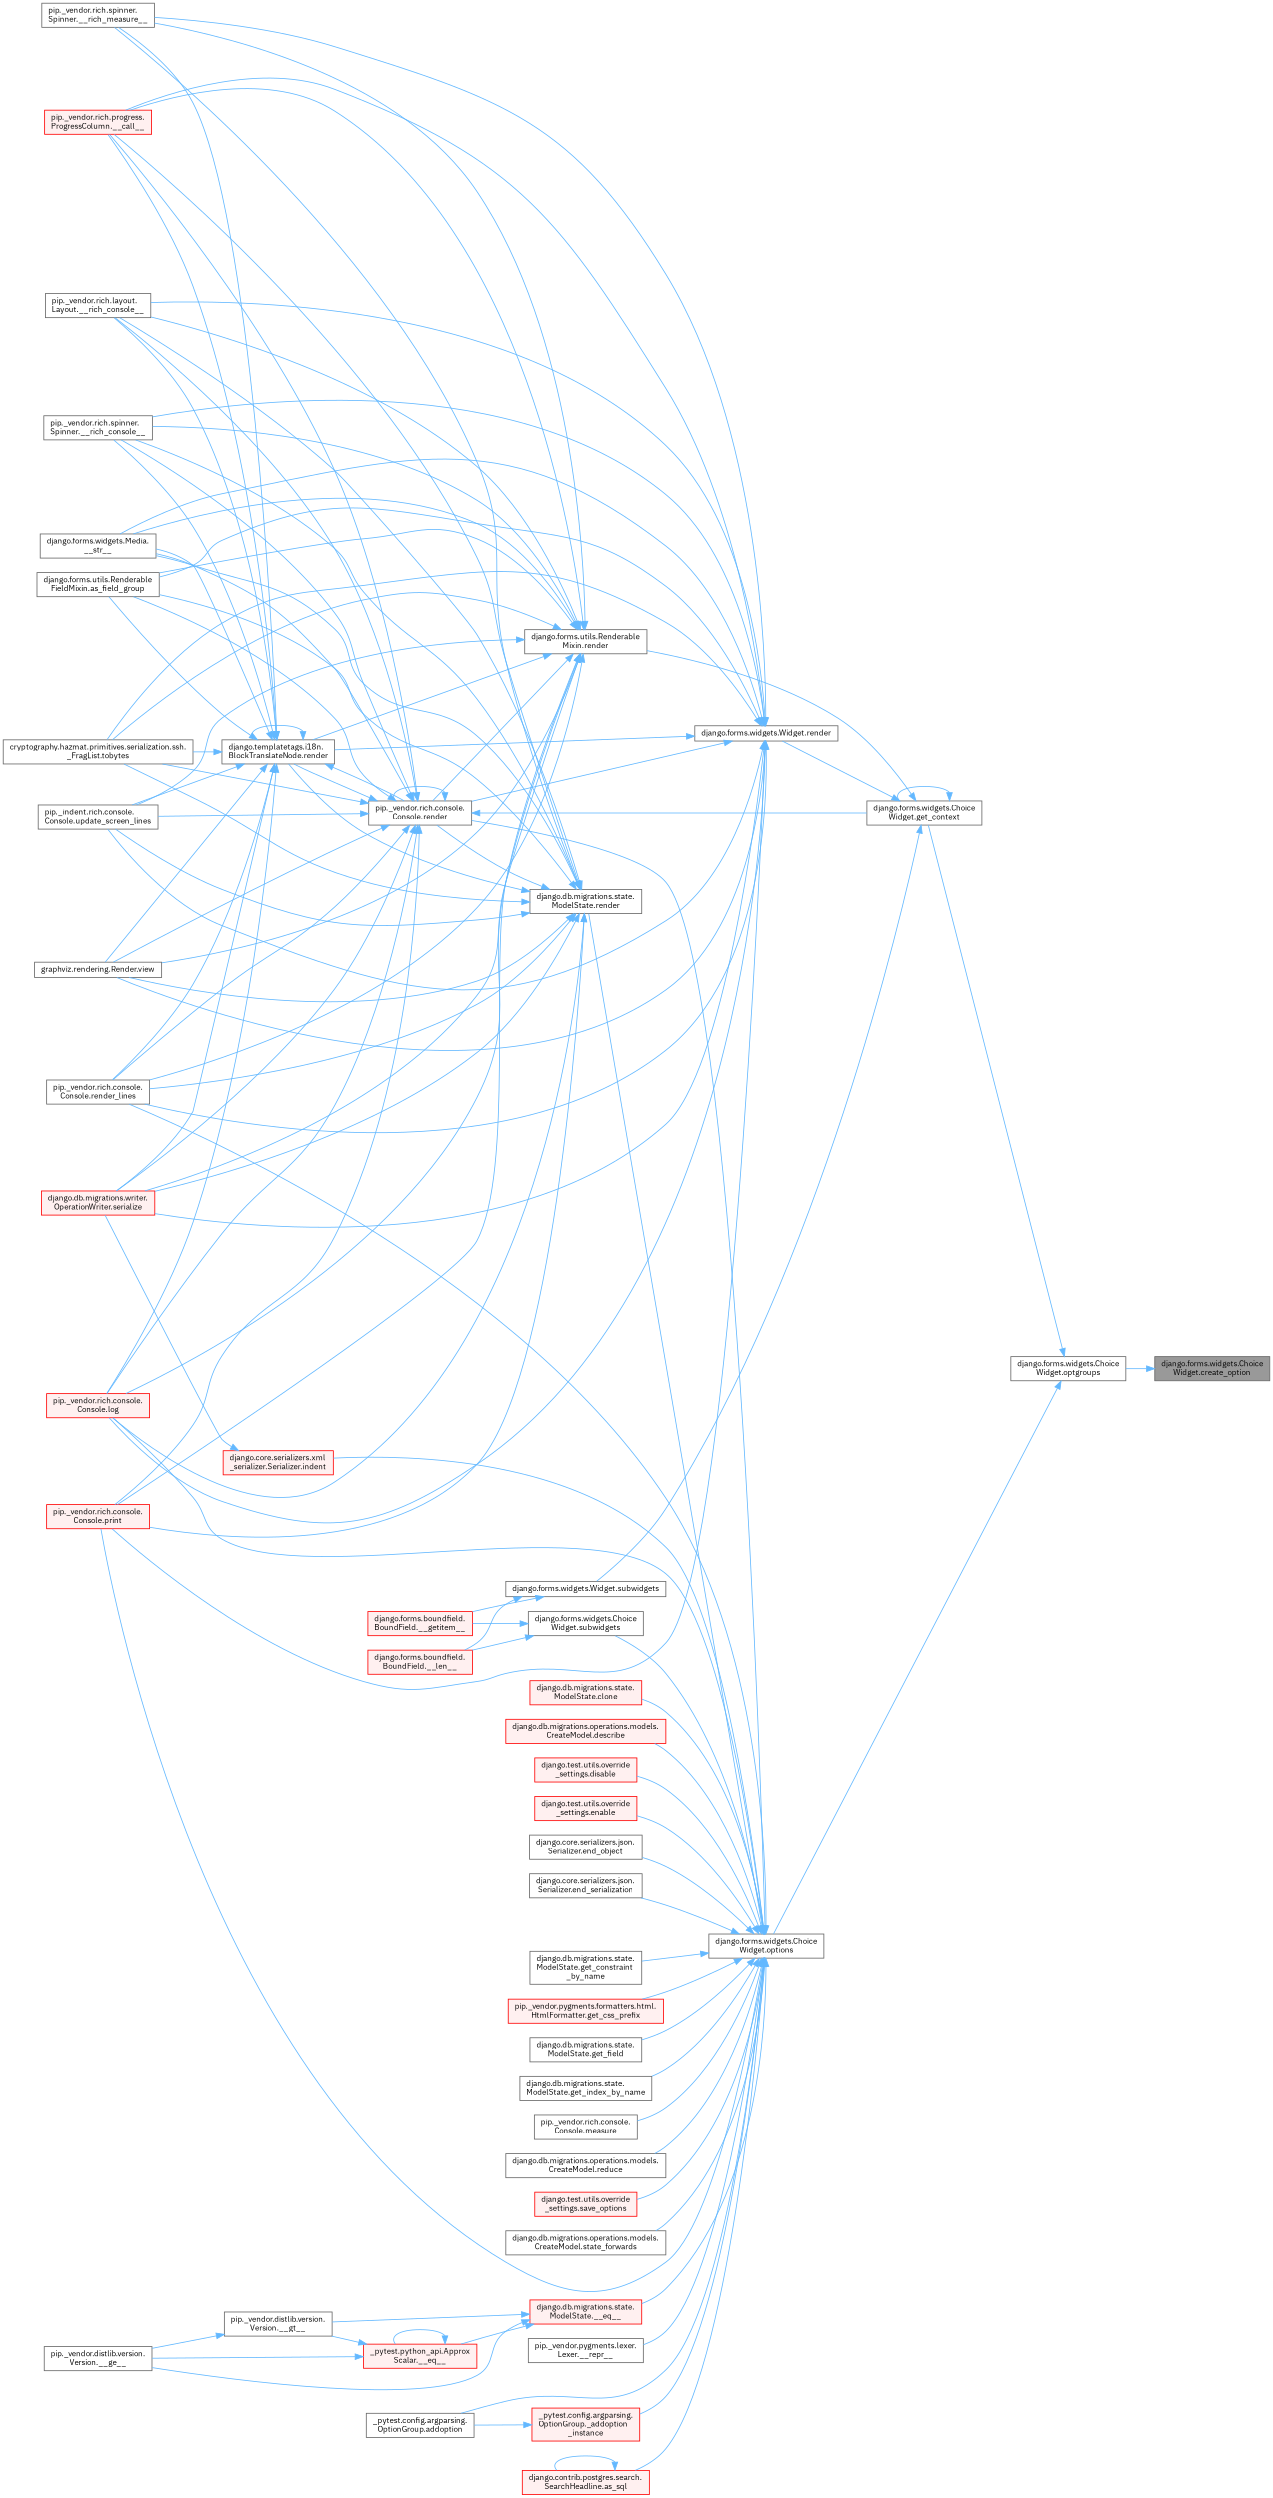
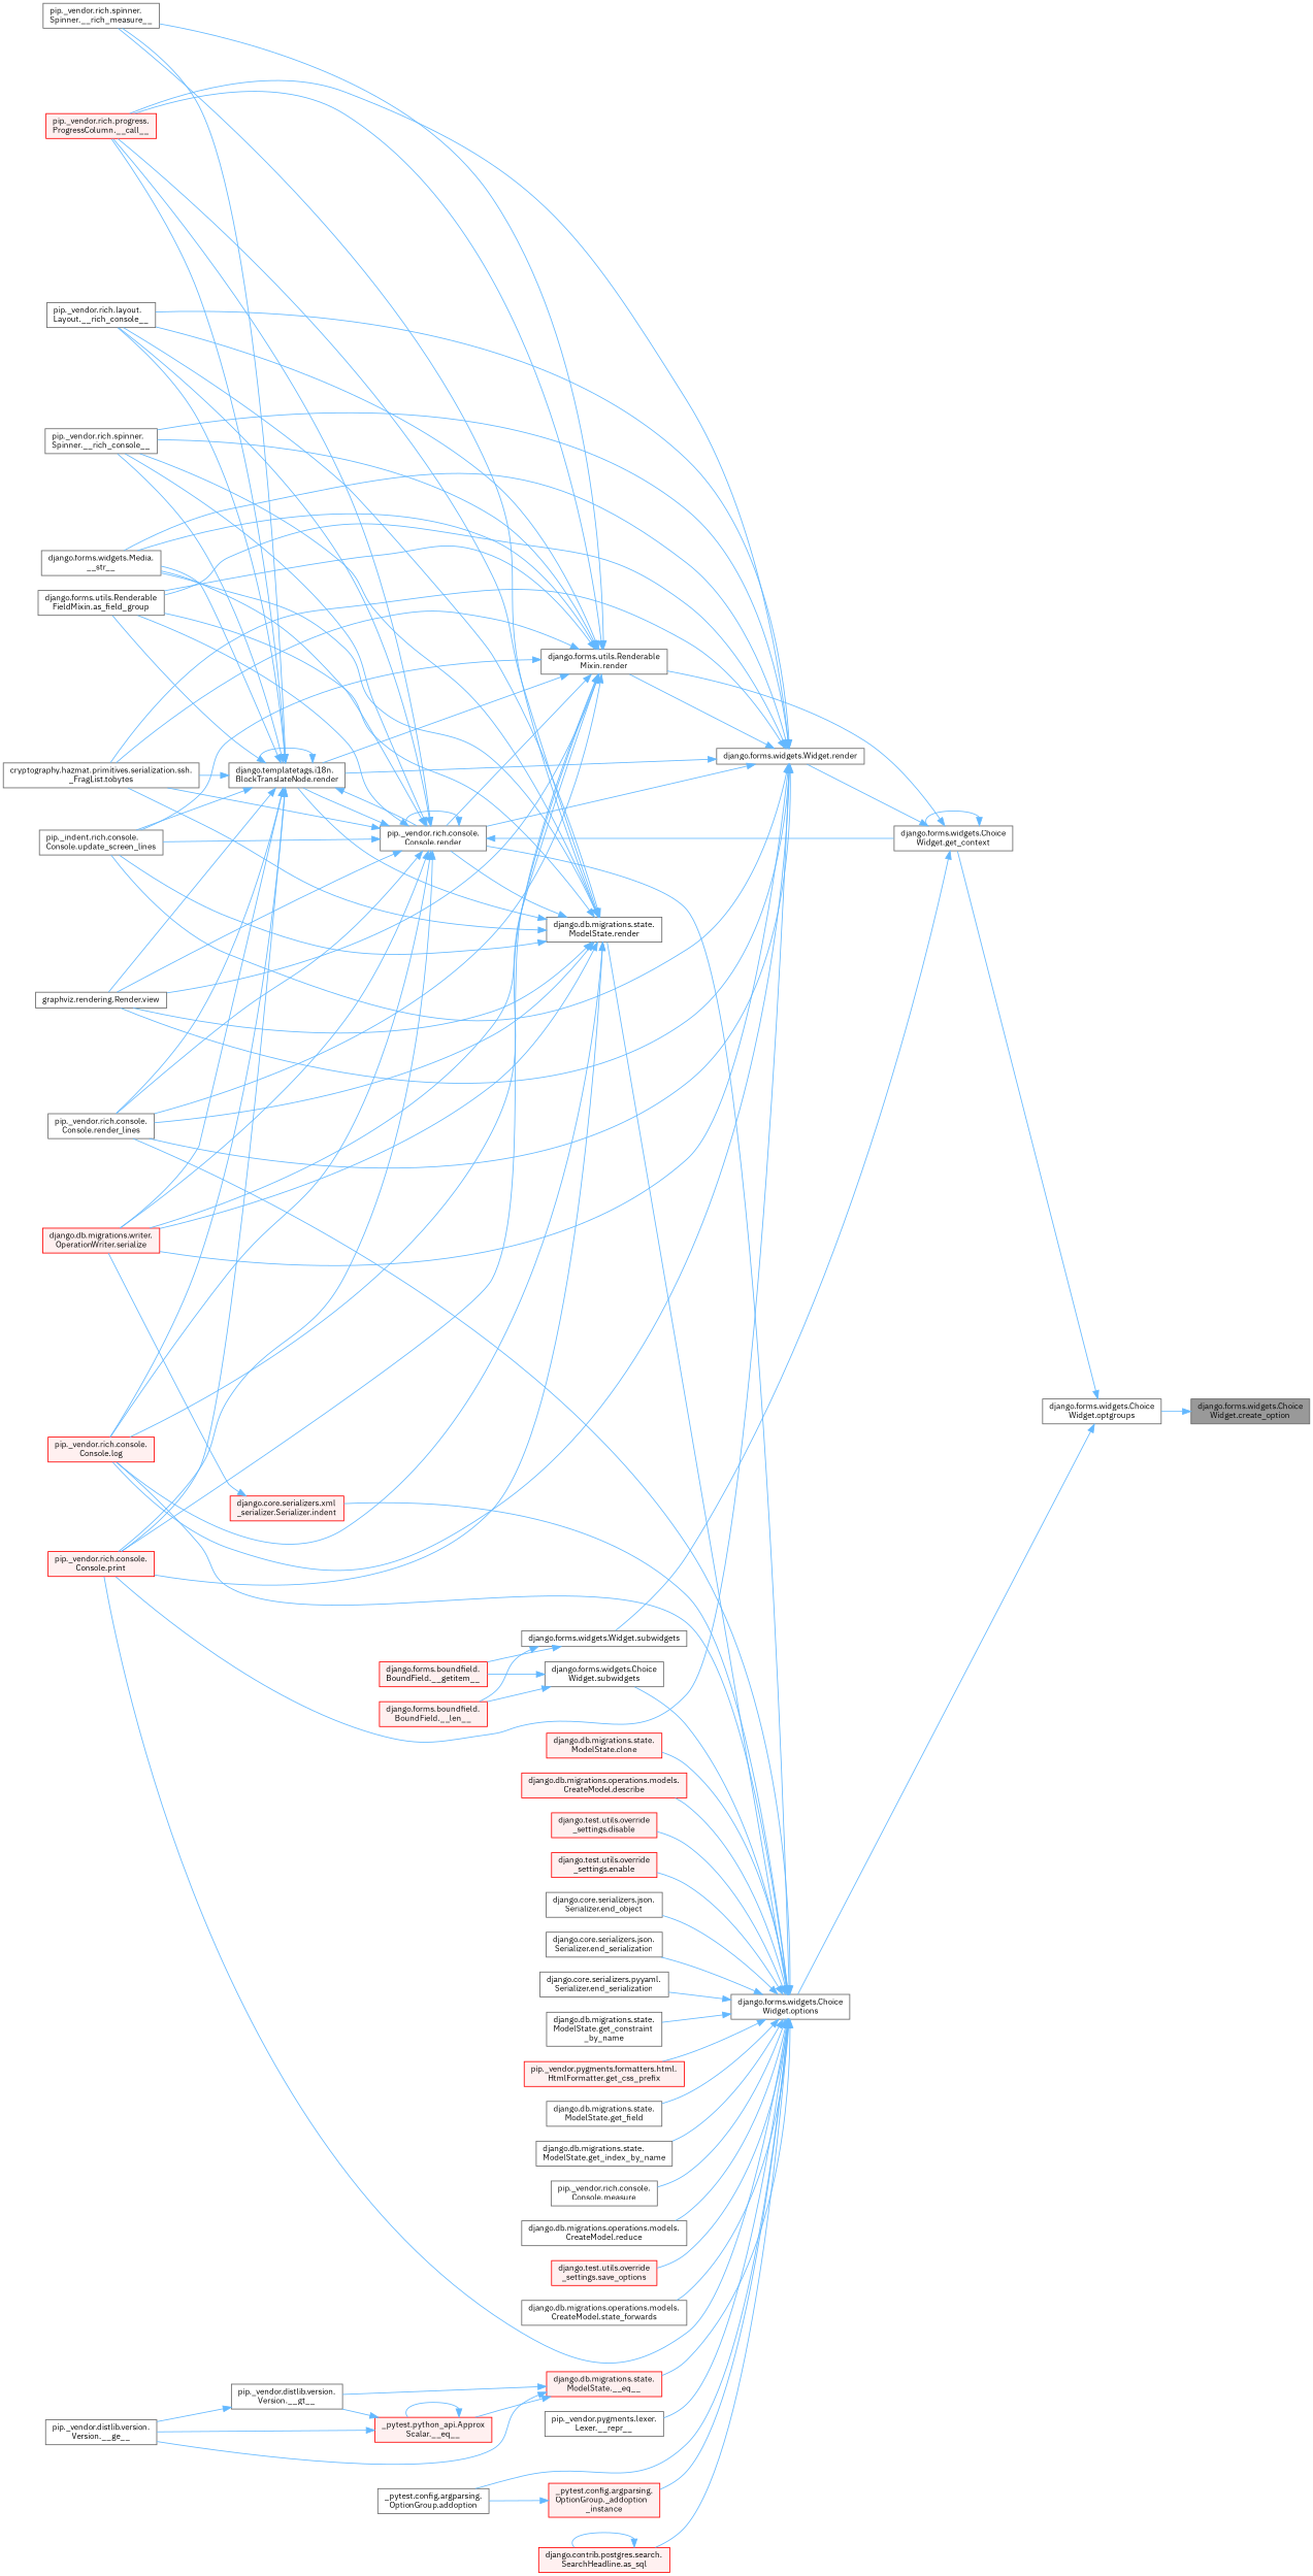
  digraph {
    fontname="IBM Plex Sans"
    rankdir=RL
    node [color=grey40 fillcolor=white fontname="IBM Plex Sans" fontsize=10 shape=box style=filled]
    edge [color=steelblue1 dir=back fontname="IBM Plex Sans" fontsize=10 labelfontname=Helvetica labelfontsize=10 style=solid]
    n1 [color=gray40 fillcolor=grey60 fontcolor=black height=0.2 label="django.forms.widgets.Choice\lWidget.create_option" width=0.4]
    n2 [height=0.2 label="django.forms.widgets.Choice\lWidget.optgroups" width=0.4]
    n3 [height=0.2 label="django.forms.widgets.Choice\lWidget.get_context" width=0.4]
    n4 [height=0.2 label="django.forms.widgets.Choice\lWidget.options" width=0.4]
    n5 [height=0.2 label="django.forms.utils.Renderable\lMixin.render" width=0.4]
    n6 [height=0.2 label="django.forms.widgets.Widget.render" width=0.4]
    n7 [height=0.2 label="django.forms.widgets.Widget.subwidgets" width=0.4]
    n8 [color=red fillcolor="#FFF0F0" height=0.2 label="pip._vendor.rich.console.\lConsole.log" width=0.4]
    n9 [color=red fillcolor="#FFF0F0" height=0.2 label="pip._vendor.rich.console.\lConsole.print" width=0.4]
    n10 [height=0.2 label="pip._vendor.rich.console.\lConsole.render" width=0.4]
    n11 [height=0.2 label="pip._vendor.rich.console.\lConsole.render_lines" width=0.4]
    n12 [color=red fillcolor="#FFF0F0" height=0.2 label="django.db.migrations.state.\lModelState.__eq__" width=0.4]
    n13 [height=0.2 label="pip._vendor.pygments.lexer.\lLexer.__repr__" width=0.4]
    n14 [color=red fillcolor="#FFF0F0" height=0.2 label="_pytest.config.argparsing.\lOptionGroup._addoption\l_instance" width=0.4]
    n15 [height=0.2 label="_pytest.config.argparsing.\lOptionGroup.addoption" width=0.4]
    n16 [color=red fillcolor="#FFF0F0" height=0.2 label="django.contrib.postgres.search.\lSearchHeadline.as_sql" width=0.4]
    n17 [color=red fillcolor="#FFF0F0" height=0.2 label="django.db.migrations.state.\lModelState.clone" width=0.4]
    n18 [color=red fillcolor="#FFF0F0" height=0.2 label="django.db.migrations.operations.models.\lCreateModel.describe" width=0.4]
    n19 [color=red fillcolor="#FFF0F0" height=0.2 label="django.test.utils.override\l_settings.disable" width=0.4]
    n20 [color=red fillcolor="#FFF0F0" height=0.2 label="django.test.utils.override\l_settings.enable" width=0.4]
    n21 [height=0.2 label="django.core.serializers.json.\lSerializer.end_object" width=0.4]
    n22 [height=0.2 label="django.core.serializers.json.\lSerializer.end_serialization" width=0.4]
+   n23 [height=0.2 label="django.core.serializers.pyyaml.\lSerializer.end_serialization" width=0.4]
    n24 [height=0.2 label="django.db.migrations.state.\lModelState.get_constraint\l_by_name" width=0.4]
    n25 [color=red fillcolor="#FFF0F0" height=0.2 label="pip._vendor.pygments.formatters.html.\lHtmlFormatter.get_css_prefix" width=0.4]
    n26 [height=0.2 label="django.db.migrations.state.\lModelState.get_field" width=0.4]
    n27 [height=0.2 label="django.db.migrations.state.\lModelState.get_index_by_name" width=0.4]
    n28 [color=red fillcolor="#FFF0F0" height=0.2 label="django.core.serializers.xml\l_serializer.Serializer.indent" width=0.4]
    n29 [height=0.2 label="pip._vendor.rich.console.\lConsole.measure" width=0.4]
    n30 [height=0.2 label="django.db.migrations.operations.models.\lCreateModel.reduce" width=0.4]
    n31 [height=0.2 label="django.db.migrations.state.\lModelState.render" width=0.4]
    n32 [color=red fillcolor="#FFF0F0" height=0.2 label="django.test.utils.override\l_settings.save_options" width=0.4]
    n33 [height=0.2 label="django.db.migrations.operations.models.\lCreateModel.state_forwards" width=0.4]
    n34 [height=0.2 label="django.forms.widgets.Choice\lWidget.subwidgets" width=0.4]
    n35 [color=red fillcolor="#FFF0F0" height=0.2 label="pip._vendor.rich.progress.\lProgressColumn.__call__" width=0.4]
    n36 [height=0.2 label="pip._vendor.rich.layout.\lLayout.__rich_console__" width=0.4]
    n37 [height=0.2 label="pip._vendor.rich.spinner.\lSpinner.__rich_console__" width=0.4]
    n38 [height=0.2 label="pip._vendor.rich.spinner.\lSpinner.__rich_measure__" width=0.4]
    n39 [height=0.2 label="django.forms.widgets.Media.\l__str__" width=0.4]
    n40 [height=0.2 label="django.forms.utils.Renderable\lFieldMixin.as_field_group" width=0.4]
    n41 [height=0.2 label="django.templatetags.i18n.\lBlockTranslateNode.render" width=0.4]
    n42 [color=red fillcolor="#FFF0F0" height=0.2 label="django.db.migrations.writer.\lOperationWriter.serialize" width=0.4]
    n43 [height=0.2 label="cryptography.hazmat.primitives.serialization.ssh.\l_FragList.tobytes" width=0.4]
    n44 [height=0.2 label="pip._indent.rich.console.\lConsole.update_screen_lines" width=0.4]
    n45 [height=0.2 label="graphviz.rendering.Render.view" width=0.4]
    n46 [color=red fillcolor="#FFF0F0" height=0.2 label="django.forms.boundfield.\lBoundField.__getitem__" width=0.4]
    n47 [color=red fillcolor="#FFF0F0" height=0.2 label="django.forms.boundfield.\lBoundField.__len__" width=0.4]
    n48 [color=red fillcolor="#FFF0F0" height=0.2 label="_pytest.python_api.Approx\lScalar.__eq__" width=0.4]
    n49 [height=0.2 label="pip._vendor.distlib.version.\lVersion.__ge__" width=0.4]
    n50 [height=0.2 label="pip._vendor.distlib.version.\lVersion.__gt__" width=0.4]
    n1 -> n2
    n2 -> n3
    n2 -> n4
    n3 -> n3
    n3 -> n5
    n3 -> n6
    n3 -> n7
    n4 -> n8
    n4 -> n9
    n4 -> n10
    n4 -> n11
    n4 -> n12
    n4 -> n13
    n4 -> n14
    n4 -> n15
    n4 -> n16
    n4 -> n17
    n4 -> n18
    n4 -> n19
    n4 -> n20
    n4 -> n21
    n4 -> n22
+   n4 -> n23
    n4 -> n24
    n4 -> n25
    n4 -> n26
    n4 -> n27
    n4 -> n28
    n4 -> n29
    n4 -> n30
    n4 -> n31
    n4 -> n32
    n4 -> n33
    n4 -> n34
    n5 -> n8
    n5 -> n9
    n5 -> n10
    n5 -> n11
    n5 -> n35
    n5 -> n36
    n5 -> n37
    n5 -> n38
    n5 -> n39
    n5 -> n40
    n5 -> n41
    n5 -> n42
    n5 -> n43
    n5 -> n44
    n5 -> n45
    n6 -> n8
    n6 -> n9
    n6 -> n10
    n6 -> n11
    n6 -> n35
    n6 -> n36
    n6 -> n37
-   n6 -> n38
+   n6 -> n5
    n6 -> n39
    n6 -> n40
    n6 -> n41
    n6 -> n42
    n6 -> n43
    n6 -> n44
    n6 -> n45
    n7 -> n46
    n7 -> n47
    n10 -> n3
    n10 -> n8
    n10 -> n9
    n10 -> n10
    n10 -> n11
    n10 -> n35
    n10 -> n36
    n10 -> n37
    n10 -> n39
    n10 -> n40
    n10 -> n41
    n10 -> n42
    n10 -> n43
    n10 -> n44
    n10 -> n45
    n12 -> n48
    n12 -> n49
    n12 -> n50
    n14 -> n15
    n16 -> n16
    n28 -> n42
    n31 -> n8
    n31 -> n9
    n31 -> n10
    n31 -> n11
    n31 -> n35
    n31 -> n36
    n31 -> n37
    n31 -> n38
    n31 -> n39
    n31 -> n40
    n31 -> n41
    n31 -> n42
    n31 -> n43
    n31 -> n44
    n31 -> n45
    n34 -> n46
    n34 -> n47
    n41 -> n8
+   n41 -> n9
    n41 -> n10
    n41 -> n11
    n41 -> n35
    n41 -> n36
    n41 -> n37
    n41 -> n38
    n41 -> n39
    n41 -> n40
    n41 -> n41
    n41 -> n42
    n41 -> n43
    n41 -> n44
    n41 -> n45
    n48 -> n48
    n48 -> n49
    n48 -> n50
    n50 -> n49
  }
